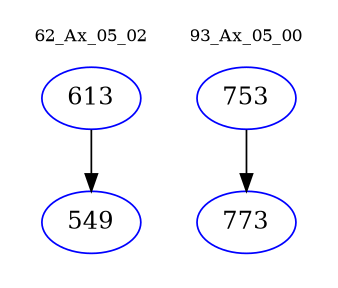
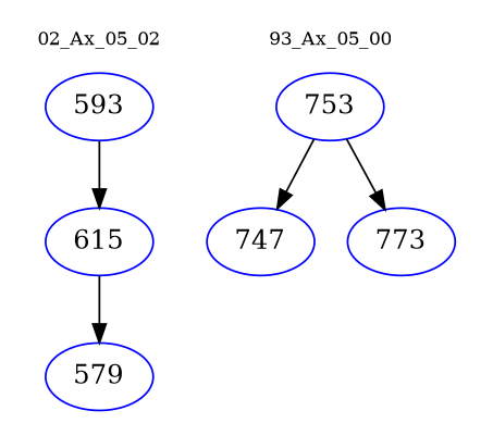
  digraph {
    node [color=blue]
    edge [color=black]
-   n2 [label=549]
-   n3 [label=613]
+   n1 [label=593]
+   n2 [label=579]
+   n3 [label=615]
    n4 [label=753]
+   n5 [label=747]
    n6 [label=773]
    subgraph cluster_1 {
      color=white
      fontsize=10
-     label="62_Ax_05_02"
+     label="02_Ax_05_02"
+     n1
      n2
      n3
    }
    subgraph cluster_2 {
      color=white
      fontsize=10
      label="93_Ax_05_00"
      n4
+     n5
      n6
    }
+   n1 -> n3
    n3 -> n2
+   n4 -> n5
    n4 -> n6
  }
